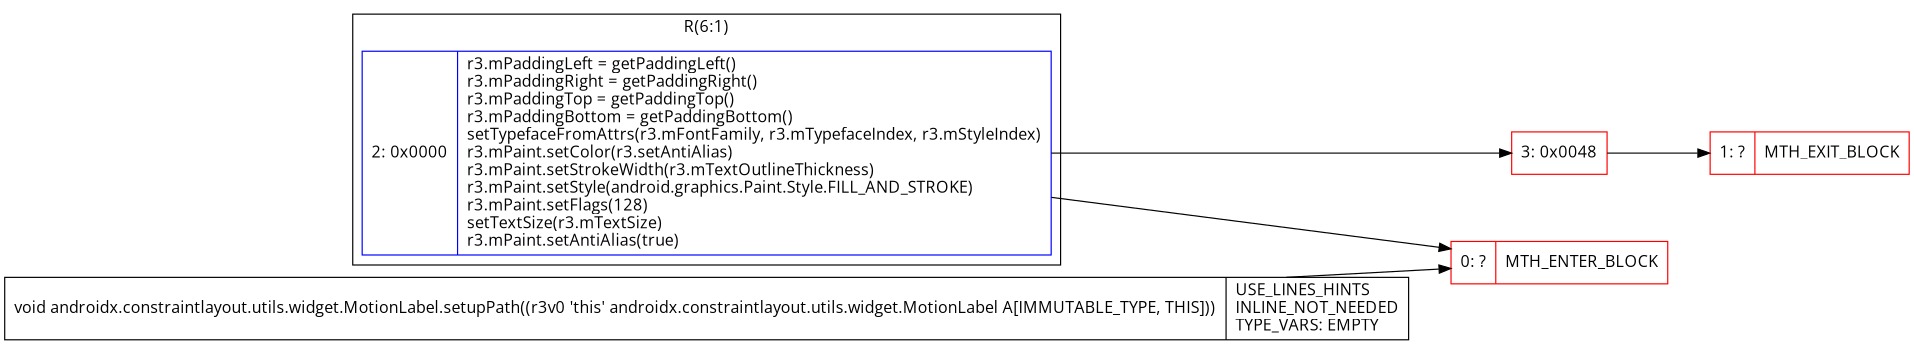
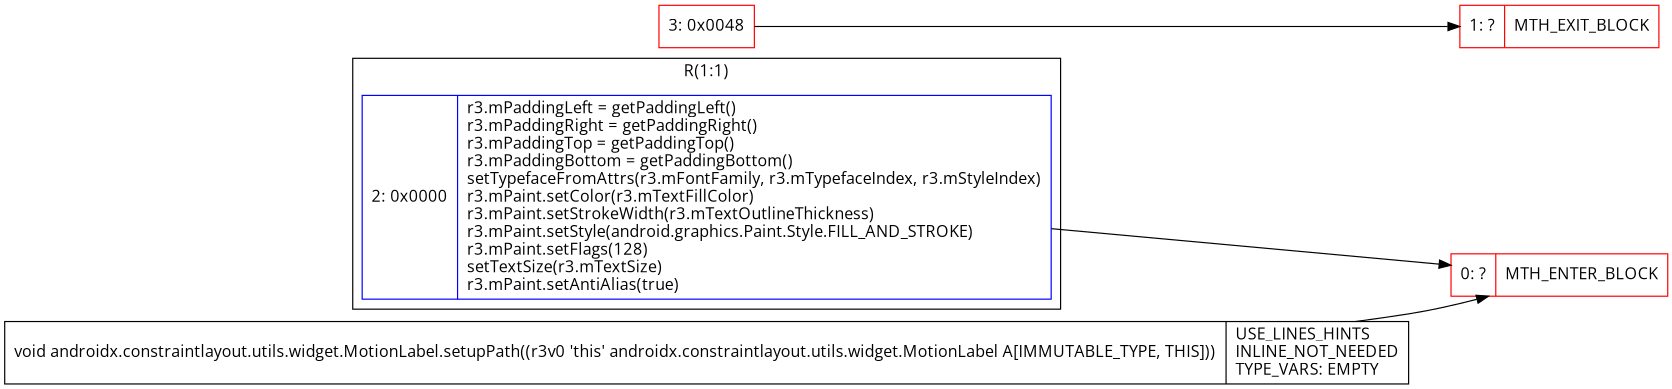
  digraph {
    fontname="Open Sans"
    rankdir=LR
    node [color=red fontname="Open Sans" shape=record]
    edge [fontname="Open Sans"]
-   n1 [color=blue label="{2\:\ 0x0000|r3.mPaddingLeft = getPaddingLeft()\lr3.mPaddingRight = getPaddingRight()\lr3.mPaddingTop = getPaddingTop()\lr3.mPaddingBottom = getPaddingBottom()\lsetTypefaceFromAttrs(r3.mFontFamily, r3.mTypefaceIndex, r3.mStyleIndex)\lr3.mPaint.setColor(r3.setAntiAlias)\lr3.mPaint.setStrokeWidth(r3.mTextOutlineThickness)\lr3.mPaint.setStyle(android.graphics.Paint.Style.FILL_AND_STROKE)\lr3.mPaint.setFlags(128)\lsetTextSize(r3.mTextSize)\lr3.mPaint.setAntiAlias(true)\l}"]
+   n1 [color=blue label="{2\:\ 0x0000|r3.mPaddingLeft = getPaddingLeft()\lr3.mPaddingRight = getPaddingRight()\lr3.mPaddingTop = getPaddingTop()\lr3.mPaddingBottom = getPaddingBottom()\lsetTypefaceFromAttrs(r3.mFontFamily, r3.mTypefaceIndex, r3.mStyleIndex)\lr3.mPaint.setColor(r3.mTextFillColor)\lr3.mPaint.setStrokeWidth(r3.mTextOutlineThickness)\lr3.mPaint.setStyle(android.graphics.Paint.Style.FILL_AND_STROKE)\lr3.mPaint.setFlags(128)\lsetTextSize(r3.mTextSize)\lr3.mPaint.setAntiAlias(true)\l}"]
    n2 [label="{3\:\ 0x0048}"]
    n3 [label="{0\:\ ?|MTH_ENTER_BLOCK\l}"]
    n4 [label="{1\:\ ?|MTH_EXIT_BLOCK\l}"]
    n5 [label="{void androidx.constraintlayout.utils.widget.MotionLabel.setupPath((r3v0 'this' androidx.constraintlayout.utils.widget.MotionLabel A[IMMUTABLE_TYPE, THIS]))  | USE_LINES_HINTS\lINLINE_NOT_NEEDED\lTYPE_VARS: EMPTY\l}" color=""]
    subgraph cluster_1 {
-     label="R(6:1)"
+     label="R(1:1)"
      n1
    }
-   n1 -> n2
    n1 -> n3
    n2 -> n4
    n5 -> n3
  }
